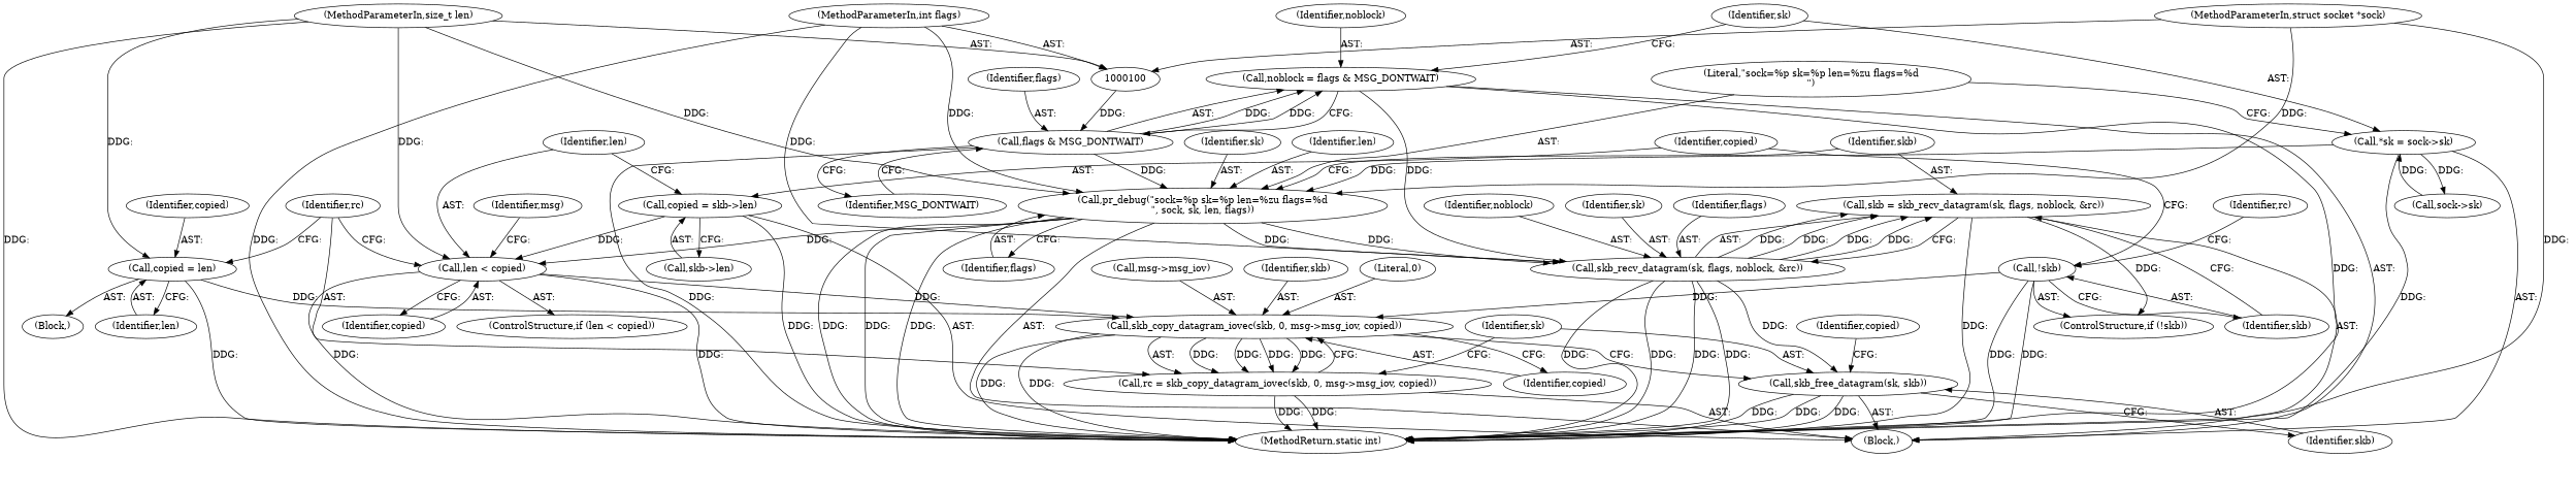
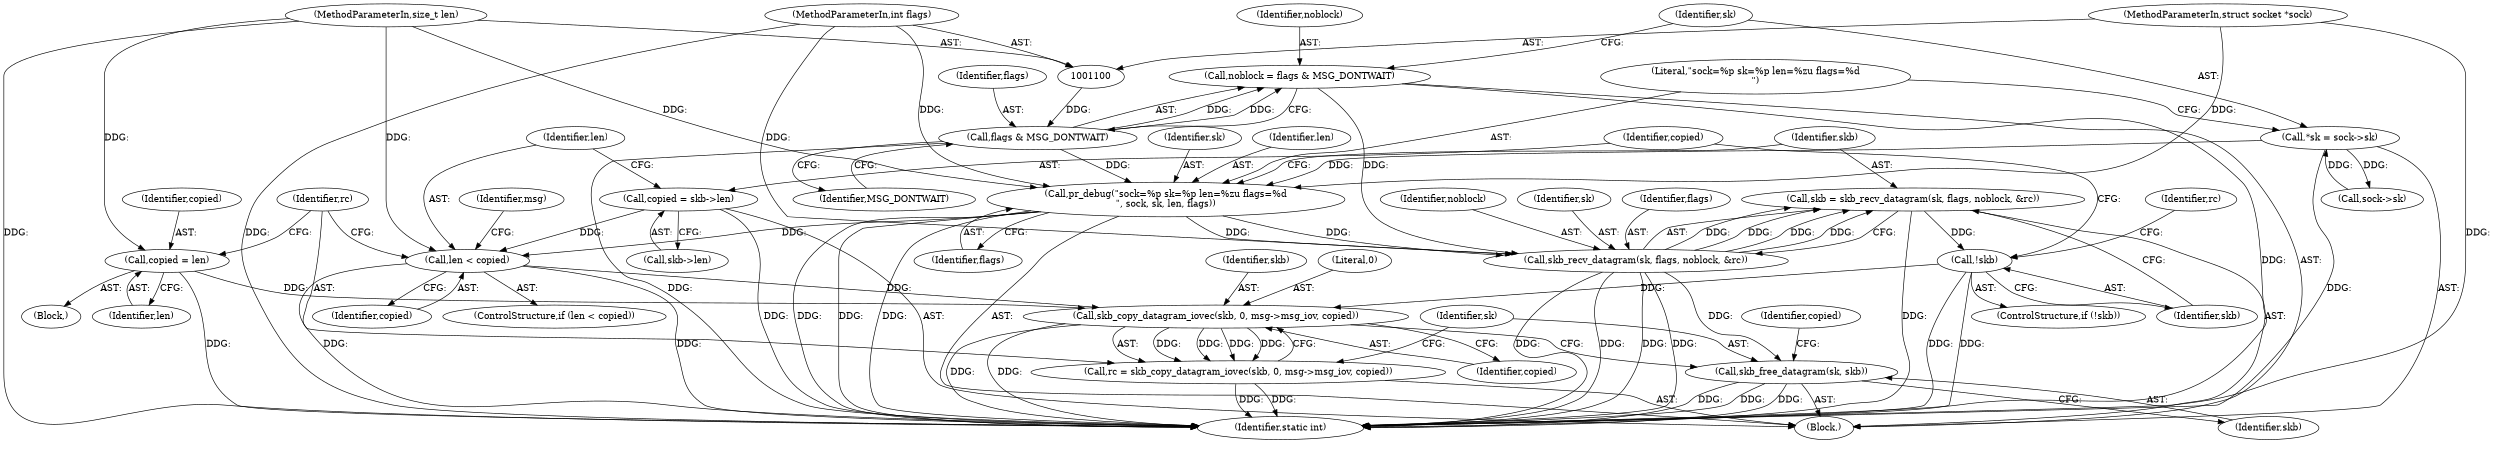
  digraph {
    n1 [label="(Call,skb_copy_datagram_iovec(skb, 0, msg->msg_iov, copied))"]
    n2 [label="(Call,rc = skb_copy_datagram_iovec(skb, 0, msg->msg_iov, copied))"]
    n3 [label="(Call,skb_free_datagram(sk, skb))"]
    n4 [label="(Identifier,copied)"]
-   n5 [label="(MethodReturn,static int)"]
+   n5 [label="(Identifier,static int)"]
    n6 [label="(Block,)"]
    n7 [label="(Identifier,skb)"]
    n8 [label="(Call,!skb)"]
    n9 [label="(ControlStructure,if (!skb))"]
    n10 [label="(Identifier,skb)"]
    n11 [label="(Call,skb = skb_recv_datagram(sk, flags, noblock, &rc))"]
    n12 [label="(Call,skb_recv_datagram(sk, flags, noblock, &rc))"]
    n13 [label="(Call,pr_debug(\"sock=%p sk=%p len=%zu flags=%d\n\", sock, sk, len, flags))"]
    n14 [label="(Call,len < copied)"]
    n15 [label="(Identifier,flags)"]
    n16 [label="(Identifier,copied)"]
    n17 [label="(ControlStructure,if (len < copied))"]
    n18 [label="(MethodParameterIn,struct socket *sock)"]
-   1000100
+   1000100 [label=1001100]
    n20 [label="(Call,flags & MSG_DONTWAIT)"]
    n21 [label="(Call,*sk = sock->sk)"]
    n22 [label="(Call,sock->sk)"]
    n23 [label="(MethodParameterIn,size_t len)"]
    n24 [label="(Call,copied = len)"]
    n25 [label="(Block,)"]
    n26 [label="(Identifier,len)"]
    n27 [label="(Call,noblock = flags & MSG_DONTWAIT)"]
    n28 [label="(Identifier,MSG_DONTWAIT)"]
    n29 [label="(MethodParameterIn,int flags)"]
    n30 [label="(Call,copied = skb->len)"]
    n31 [label="(Call,skb->len)"]
    n32 [label="(Identifier,noblock)"]
    n33 [label="(Identifier,skb)"]
    n34 [label="(Identifier,copied)"]
    n35 [label="(Identifier,sk)"]
    n36 [label="(Identifier,rc)"]
    n37 [label="(Identifier,noblock)"]
    n38 [label="(Identifier,rc)"]
    n39 [label="(Identifier,sk)"]
    n40 [label="(Identifier,msg)"]
    n41 [label="(Identifier,flags)"]
    n42 [label="(Identifier,copied)"]
    n43 [label="(Identifier,sk)"]
    n44 [label="(Identifier,copied)"]
    n45 [label="(Identifier,len)"]
    n46 [label="(Literal,\"sock=%p sk=%p len=%zu flags=%d\n\")"]
    n47 [label="(Identifier,sk)"]
    n48 [label="(Identifier,skb)"]
    n49 [label="(Identifier,len)"]
    n50 [label="(Literal,0)"]
    n51 [label="(Identifier,flags)"]
-   n52 [label="(Call,msg->msg_iov)"]
    n1 -> n2 [label="AST: "]
    n1 -> n2 [label="DDG: "]
    n1 -> n2 [label="DDG: "]
    n1 -> n2 [label="DDG: "]
    n1 -> n2 [label="DDG: "]
    n1 -> n3 [label="CFG: "]
    n1 -> n4 [label="CFG: "]
    n1 -> n5 [label="DDG: "]
    n1 -> n5 [label="DDG: "]
    n2 -> n1 [label="CFG: "]
    n2 -> n5 [label="DDG: "]
    n2 -> n5 [label="DDG: "]
    n2 -> n6 [label="AST: "]
    n3 -> n5 [label="DDG: "]
    n3 -> n5 [label="DDG: "]
    n3 -> n5 [label="DDG: "]
    n3 -> n6 [label="AST: "]
    n3 -> n7 [label="CFG: "]
    n4 -> n1 [label="AST: "]
    n7 -> n3 [label="AST: "]
    n8 -> n1 [label="DDG: "]
    n8 -> n5 [label="DDG: "]
    n8 -> n5 [label="DDG: "]
    n8 -> n9 [label="AST: "]
    n8 -> n10 [label="CFG: "]
    n10 -> n8 [label="AST: "]
    n10 -> n11 [label="CFG: "]
    n11 -> n5 [label="DDG: "]
    n11 -> n6 [label="AST: "]
-   n11 -> n9 [label="DDG: "]
+   n11 -> n8 [label="DDG: "]
    n11 -> n12 [label="CFG: "]
    n12 -> n3 [label="DDG: "]
    n12 -> n5 [label="DDG: "]
    n12 -> n5 [label="DDG: "]
    n12 -> n5 [label="DDG: "]
    n12 -> n5 [label="DDG: "]
    n12 -> n11 [label="AST: "]
    n12 -> n11 [label="DDG: "]
    n12 -> n11 [label="DDG: "]
    n12 -> n11 [label="DDG: "]
    n12 -> n11 [label="DDG: "]
    n13 -> n5 [label="DDG: "]
    n13 -> n5 [label="DDG: "]
    n13 -> n5 [label="DDG: "]
    n13 -> n6 [label="AST: "]
    n13 -> n12 [label="DDG: "]
    n13 -> n12 [label="DDG: "]
    n13 -> n14 [label="DDG: "]
    n13 -> n15 [label="CFG: "]
    n14 -> n1 [label="DDG: "]
    n14 -> n5 [label="DDG: "]
    n14 -> n5 [label="DDG: "]
    n14 -> n16 [label="CFG: "]
    n14 -> n17 [label="AST: "]
    n15 -> n13 [label="AST: "]
    n16 -> n14 [label="AST: "]
    n18 -> n5 [label="DDG: "]
    n18 -> n13 [label="DDG: "]
    n18 -> 1000100 [label="AST: "]
    1000100 -> n20 [label="DDG: "]
    n20 -> n5 [label="DDG: "]
    n20 -> n13 [label="DDG: "]
    n20 -> n27 [label="AST: "]
    n20 -> n27 [label="DDG: "]
    n20 -> n27 [label="DDG: "]
    n20 -> n28 [label="CFG: "]
    n21 -> n5 [label="DDG: "]
    n21 -> n6 [label="AST: "]
    n21 -> n13 [label="DDG: "]
    n21 -> n22 [label="DDG: "]
    n22 -> n21 [label="DDG: "]
    n23 -> n5 [label="DDG: "]
    n23 -> n13 [label="DDG: "]
    n23 -> n14 [label="DDG: "]
    n23 -> 1000100 [label="AST: "]
    n23 -> n24 [label="DDG: "]
    n24 -> n1 [label="DDG: "]
    n24 -> n5 [label="DDG: "]
    n24 -> n25 [label="AST: "]
    n24 -> n26 [label="CFG: "]
    n26 -> n24 [label="AST: "]
    n27 -> n5 [label="DDG: "]
    n27 -> n6 [label="AST: "]
    n27 -> n12 [label="DDG: "]
    n27 -> n20 [label="CFG: "]
    n28 -> n20 [label="CFG: "]
    n29 -> n5 [label="DDG: "]
    n29 -> n12 [label="DDG: "]
    n29 -> n13 [label="DDG: "]
    n29 -> 1000100 [label="AST: "]
    n30 -> n5 [label="DDG: "]
    n30 -> n6 [label="AST: "]
    n30 -> n14 [label="DDG: "]
    n30 -> n31 [label="CFG: "]
    n31 -> n30 [label="AST: "]
    n32 -> n27 [label="AST: "]
    n33 -> n1 [label="AST: "]
    n34 -> n8 [label="CFG: "]
    n34 -> n30 [label="AST: "]
    n35 -> n2 [label="CFG: "]
    n35 -> n3 [label="AST: "]
    n36 -> n2 [label="AST: "]
    n36 -> n14 [label="CFG: "]
    n36 -> n24 [label="CFG: "]
    n37 -> n12 [label="AST: "]
    n38 -> n8 [label="CFG: "]
    n39 -> n12 [label="AST: "]
    n40 -> n14 [label="CFG: "]
    n41 -> n20 [label="AST: "]
    n42 -> n3 [label="CFG: "]
    n43 -> n13 [label="AST: "]
    n44 -> n24 [label="AST: "]
    n45 -> n13 [label="AST: "]
    n46 -> n13 [label="AST: "]
    n46 -> n21 [label="CFG: "]
    n47 -> n21 [label="AST: "]
    n47 -> n27 [label="CFG: "]
    n48 -> n11 [label="AST: "]
    n48 -> n13 [label="CFG: "]
    n49 -> n14 [label="AST: "]
    n49 -> n30 [label="CFG: "]
    n50 -> n1 [label="AST: "]
    n51 -> n12 [label="AST: "]
-   n52 -> n1 [label="AST: "]
  }
